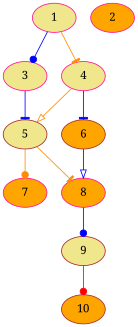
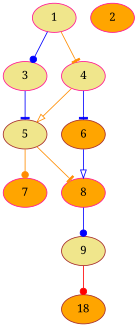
  digraph {
    fontname="Noto Serif"
    node [color=deeppink fillcolor=khaki fontname="Noto Serif" style=filled]
    edge [arrowhead=dot color=blue fontname="Noto Serif"]
    1 [alpha=0.01 expect_size=15533056]
    3 [alpha=0.08 expect_size=27915264]
    4 [alpha=0.18 expect_size=27286528]
    5 [alpha=0.16 color=brown expect_size=42766336]
    6 [alpha=0.09 color=brown expect_size=34835456 fillcolor=orange]
    7 [alpha=0.03 expect_size=41081856 fillcolor=orange]
    8 [alpha=0.11 expect_size=17016832 fillcolor=orange]
    2 [alpha=0.02 expect_size=11560960 fillcolor=orange]
    9 [alpha=0.10 color=brown expect_size=20571136]
-   10 [alpha=0.12 color=brown expect_size=51499008 fillcolor=orange]
+   10 [alpha=0.12 color=brown expect_size=51499008 fillcolor=orange label=18]
    1 -> 3
    1 -> 4 [arrowhead=tee color=darkorange]
    3 -> 5 [arrowhead=tee]
    4 -> 5 [arrowhead=onormal color=darkorange]
    4 -> 6 [arrowhead=tee]
    5 -> 7 [color=darkorange]
    5 -> 8 [arrowhead=tee color=darkorange]
    6 -> 8 [arrowhead=onormal]
    8 -> 9
    9 -> 10 [color=red]
  }
